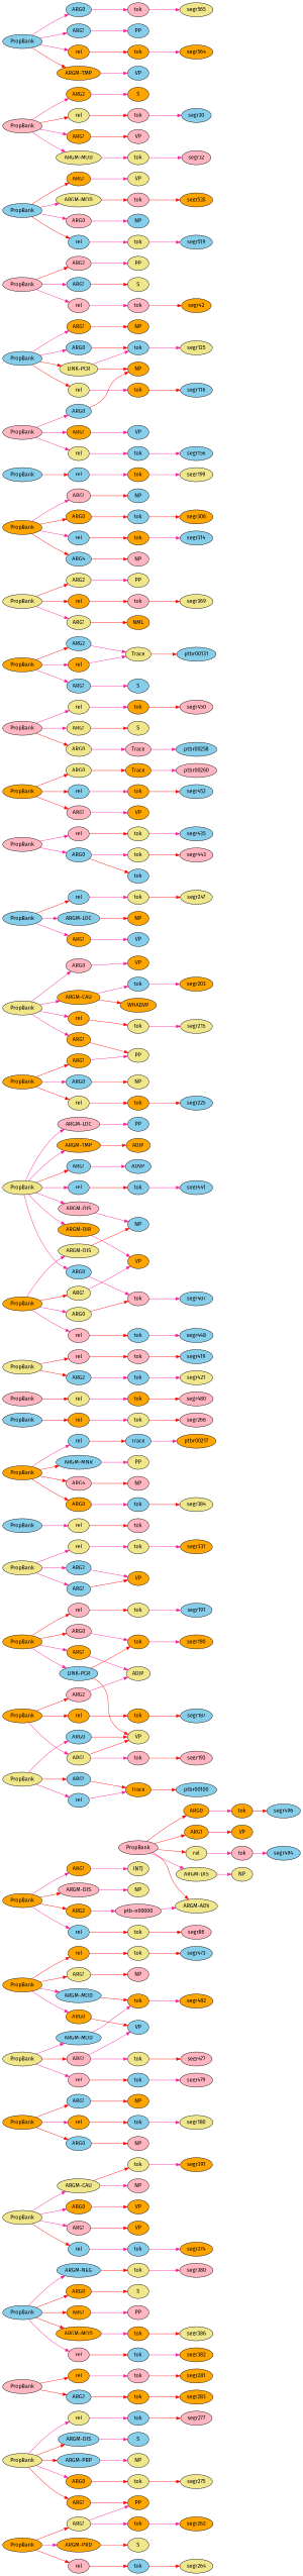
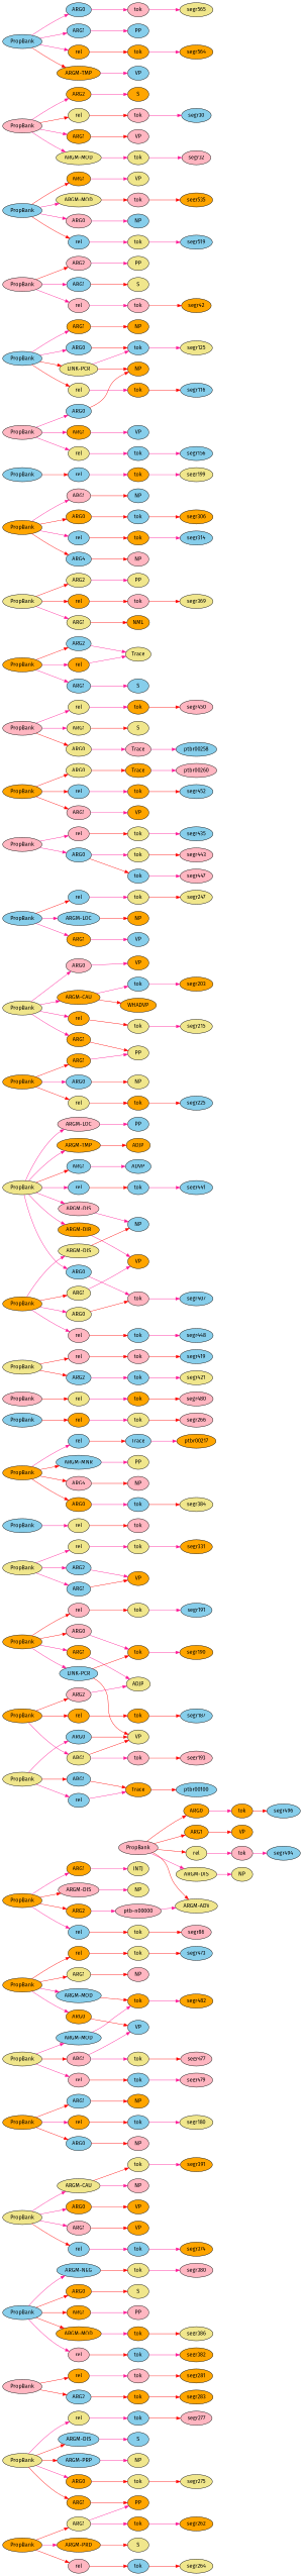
  digraph {
    fontname="Fira Sans"
    rankdir=LR
    node [fillcolor=orange fontname="Fira Sans" style=filled]
    edge [color=deeppink fontname="Fira Sans"]
    n1 [fillcolor=khaki label=rel]
    n2 [fillcolor=skyblue label=tok]
    segr277 [fillcolor=lightpink]
    n4 [fillcolor=lightpink label=PropBank]
    n5 [label=rel]
    n6 [fillcolor=skyblue label=ARG2]
    n7 [fillcolor=lightpink label=tok]
    n8 [label=tok]
    n9 [fillcolor=skyblue label="ARGM-DIS"]
    n10 [fillcolor=skyblue label=S]
    n11 [label=tok]
    segr386 [fillcolor=khaki]
    n13 [fillcolor=skyblue label="ARGM-PRP"]
    n14 [fillcolor=khaki label=NP]
    n15 [fillcolor=khaki label="ARGM-CAU"]
    n16 [fillcolor=khaki label=tok]
    n17 [fillcolor=lightpink label=NP]
    segr391
    n19 [fillcolor=khaki label=PropBank]
    n20 [label=ARG0]
    n21 [fillcolor=lightpink label=ARG1]
    n22 [fillcolor=skyblue label=rel]
    n23 [label=VP]
    n24 [label=VP]
    n25 [fillcolor=skyblue label=tok]
    n26 [label=NP]
    n27 [fillcolor=lightpink label=NP]
    n28 [fillcolor=skyblue label=VP]
    n29 [fillcolor=khaki label=NP]
    n30 [fillcolor=khaki label=VP]
    n31 [label=tok]
    segr482
    n33 [fillcolor=skyblue label=tok]
    segr180 [fillcolor=khaki]
    n35 [fillcolor=khaki label=tok]
    segr86 [fillcolor=lightpink]
    n37 [fillcolor=khaki label=rel]
    n38 [fillcolor=khaki label=tok]
    segr331
    n40 [fillcolor=skyblue label=ARG2]
    n41 [label=VP]
    n42 [fillcolor=skyblue label=ARG1]
    n43 [fillcolor=khaki label=PropBank]
    n44 [fillcolor=khaki label=S]
    segr281
    segr283
    n47 [fillcolor=khaki label=rel]
    n48 [fillcolor=lightpink label=tok]
    n49 [fillcolor=skyblue label=Trace]
    ptbr00217
    n51 [fillcolor=skyblue label=PropBank]
    n52 [label=rel]
    n53 [fillcolor=khaki label=tok]
    segr266 [fillcolor=lightpink]
    n55 [fillcolor=khaki label=tok]
    segr473 [fillcolor=skyblue]
    n57 [label=tok]
    segr187 [fillcolor=skyblue]
    n59 [label=tok]
    segr190
    n61 [fillcolor=khaki label=tok]
    segr191 [fillcolor=skyblue]
    n63 [fillcolor=khaki label=tok]
    segr477 [fillcolor=lightpink]
    n65 [fillcolor=skyblue label=tok]
    segr479 [fillcolor=lightpink]
    n67 [label=tok]
    segr480 [fillcolor=lightpink]
    n69 [fillcolor=khaki label=ADJP]
    n70 [fillcolor=lightpink label=tok]
    segr193 [fillcolor=lightpink]
    n72 [fillcolor=lightpink label=NP]
    n73 [label=ARG0]
    n74 [fillcolor=khaki label=tok]
    segr275 [fillcolor=khaki]
    n76 [fillcolor=skyblue label=tok]
    segr384 [fillcolor=khaki]
    n78 [fillcolor=khaki label=PropBank]
    n79 [label=ARG1]
    n80 [label=PP]
    n81 [fillcolor=khaki label=ARG1]
    n82 [label=tok]
    segr262
    n84 [fillcolor=khaki label=tok]
    segr380 [fillcolor=lightpink]
    n86 [label=PropBank]
    n87 [label="ARGM-PRD"]
    n88 [fillcolor=lightpink label=rel]
    n89 [fillcolor=khaki label=S]
    n90 [fillcolor=skyblue label=tok]
    n91 [fillcolor=skyblue label=tok]
    segr382
    segr264 [fillcolor=khaki]
    n94 [fillcolor=lightpink label=PP]
    n95 [fillcolor=lightpink label=rel]
    n96 [fillcolor=lightpink label=tok]
    segr419 [fillcolor=skyblue]
    n98 [fillcolor=skyblue label=ARG2]
    n99 [fillcolor=skyblue label=tok]
    segr421 [fillcolor=khaki]
    n101 [fillcolor=khaki label=PropBank]
    n102 [label="ARGM-DIR"]
    n103 [label=VP]
    n104 [label=rel]
    n105 [fillcolor=khaki label=tok]
    segr215 [fillcolor=khaki]
    n107 [label=PropBank]
    n108 [fillcolor=khaki label=rel]
    n109 [label=ARG1]
    n110 [fillcolor=skyblue label=ARG0]
    n111 [label=tok]
    n112 [fillcolor=khaki label=PP]
    n113 [fillcolor=khaki label=NP]
    n114 [fillcolor=skyblue label=rel]
    n115 [fillcolor=skyblue label=tok]
    segr441 [fillcolor=skyblue]
    n117 [fillcolor=skyblue label=PropBank]
    n118 [fillcolor=skyblue label=rel]
    n119 [fillcolor=skyblue label="ARGM-LOC"]
    n120 [label=ARG1]
    n121 [fillcolor=khaki label=tok]
    n122 [label=NP]
    n123 [fillcolor=skyblue label=VP]
    segr225 [fillcolor=skyblue]
    n125 [fillcolor=lightpink label="ARGM-LOC"]
    n126 [fillcolor=skyblue label=PP]
    n127 [label="ARGM-TMP"]
    n128 [label=ADJP]
    n129 [fillcolor=skyblue label=ARG1]
    n130 [fillcolor=skyblue label=ADVP]
    n131 [fillcolor=skyblue label=PropBank]
    n132 [fillcolor=lightpink label="ARGM-DIS"]
    n133 [fillcolor=skyblue label=NP]
    segr247 [fillcolor=khaki]
    n135 [fillcolor=khaki label=PropBank]
    n136 [fillcolor=skyblue label=ARG0]
    n137 [fillcolor=lightpink label=tok]
    segr407 [fillcolor=skyblue]
    n139 [fillcolor=lightpink label=PropBank]
    n140 [fillcolor=lightpink label=rel]
    n141 [fillcolor=skyblue label=ARG0]
    n142 [fillcolor=khaki label=tok]
    n143 [fillcolor=khaki label=tok]
    n144 [fillcolor=skyblue label=tok]
    segr435 [fillcolor=skyblue]
    segr443 [fillcolor=lightpink]
+   segr447 [fillcolor=lightpink]
    n148 [fillcolor=skyblue label=ARG1]
    n149 [label=Trace]
    ptbr00100 [fillcolor=skyblue]
    n151 [label=Trace]
    ptbr00260 [fillcolor=lightpink]
    n153 [label=VP]
    n154 [label=tok]
    segr452 [fillcolor=skyblue]
    n156 [label=ARG1]
    n157 [fillcolor=khaki label=S]
    n158 [label=PropBank]
    n159 [fillcolor=skyblue label=ARG2]
    n160 [fillcolor=skyblue label=ARG1]
    n161 [label=rel]
    n162 [fillcolor=khaki label=Trace]
    n163 [fillcolor=skyblue label=S]
    n164 [fillcolor=khaki label=ARG0]
    n165 [fillcolor=skyblue label=rel]
    n166 [fillcolor=khaki label=ARG1]
-   ptbr00131 [fillcolor=skyblue]
    n168 [fillcolor=khaki label="ARGM-DIS"]
    n169 [fillcolor=lightpink label=rel]
    n170 [fillcolor=skyblue label=tok]
    segr448 [fillcolor=skyblue]
    n172 [fillcolor=khaki label=PropBank]
    n173 [fillcolor=lightpink label=ARG0]
    n174 [label="ARGM-CAU"]
    n175 [label=VP]
    n176 [label=WHADVP]
    n177 [fillcolor=skyblue label=tok]
    segr374
    segr203
    n180 [label=PropBank]
    n181 [fillcolor=lightpink label=NP]
    n182 [label=PropBank]
    n183 [fillcolor=skyblue label=rel]
    n184 [fillcolor=skyblue label="ARGM-MNR"]
    n185 [fillcolor=lightpink label=ARG4]
    n186 [label=ARG0]
    n187 [fillcolor=khaki label=PP]
    n188 [fillcolor=skyblue label="ARGM-NEG"]
    n189 [fillcolor=lightpink label=tok]
    segr369 [fillcolor=khaki]
    n191 [fillcolor=khaki label=PP]
    n192 [fillcolor=khaki label=ARG2]
    n193 [label=rel]
    n194 [fillcolor=khaki label=PropBank]
    n195 [fillcolor=khaki label=ARG1]
    n196 [label=NML]
    n197 [label=PropBank]
    n198 [fillcolor=lightpink label=ARG1]
    n199 [label=ARG0]
    n200 [fillcolor=skyblue label=rel]
    n201 [fillcolor=skyblue label=ARG4]
    n202 [fillcolor=skyblue label=NP]
    n203 [fillcolor=skyblue label=tok]
    n204 [label=tok]
    n205 [fillcolor=lightpink label=NP]
    segr306
    segr314 [fillcolor=skyblue]
    n208 [fillcolor=skyblue label=PropBank]
    n209 [label=ARG0]
    n210 [label=ARG1]
    n211 [label="ARGM-MOD"]
    n212 [fillcolor=lightpink label=rel]
    n213 [label=tok]
    segr199 [fillcolor=khaki]
    n215 [fillcolor=lightpink label="ptb-n00000"]
    n216 [fillcolor=khaki label="ARGM-ADV"]
    n217 [label=NP]
    n218 [label=VP]
    n219 [label=tok]
    segr496 [fillcolor=skyblue]
    n221 [fillcolor=lightpink label=ARG2]
    n222 [fillcolor=khaki label=PP]
    n223 [fillcolor=skyblue label=ARG1]
    n224 [fillcolor=khaki label=S]
    n225 [fillcolor=lightpink label=tok]
    segr494 [fillcolor=skyblue]
    n227 [fillcolor=lightpink label=PropBank]
    n228 [fillcolor=lightpink label=rel]
    n229 [fillcolor=lightpink label=tok]
    n230 [label=tok]
    segr116 [fillcolor=skyblue]
    n232 [fillcolor=skyblue label=VP]
    n233 [fillcolor=skyblue label=tok]
    n234 [fillcolor=khaki label=segr125]
    n235 [fillcolor=khaki label=VP]
    n236 [fillcolor=skyblue label=NP]
    n237 [label=ARG2]
    n238 [label=S]
    n239 [fillcolor=khaki label=rel]
    n240 [fillcolor=lightpink label=tok]
    segr30 [fillcolor=skyblue]
    n242 [label=PropBank]
    n243 [label=ARG1]
    n244 [fillcolor=lightpink label="ARGM-DIS"]
    n245 [label=ARG2]
    n246 [fillcolor=skyblue label=rel]
    n247 [fillcolor=khaki label=INTJ]
    n248 [fillcolor=khaki label=NP]
    segr42
    n250 [fillcolor=lightpink label=PropBank]
    n251 [label=ARG1]
    n252 [fillcolor=khaki label="ARGM-MOD"]
    n253 [fillcolor=lightpink label=VP]
    n254 [fillcolor=khaki label=tok]
    segr32 [fillcolor=lightpink]
    n256 [fillcolor=khaki label=tok]
    segr519 [fillcolor=skyblue]
    n258 [fillcolor=lightpink label=ARG0]
    n259 [label=ARG1]
    n260 [fillcolor=khaki label=ARG0]
    n261 [fillcolor=skyblue label="LINK-PCR"]
    n262 [label=PropBank]
    n263 [fillcolor=skyblue label=rel]
    n264 [fillcolor=lightpink label=ARG1]
    n265 [fillcolor=lightpink label=rel]
    n266 [fillcolor=khaki label=rel]
    n267 [label=tok]
    segr450 [fillcolor=lightpink]
    n269 [fillcolor=khaki label=ARG1]
    n270 [fillcolor=khaki label=ARG1]
    n271 [fillcolor=lightpink label=ARG2]
    n272 [fillcolor=khaki label=ARG0]
    n273 [fillcolor=lightpink label=Trace]
    ptbr00258 [fillcolor=skyblue]
    n275 [label=rel]
    n276 [fillcolor=lightpink label=PropBank]
    n277 [label=PropBank]
    n278 [fillcolor=skyblue label=tok]
    segr156 [fillcolor=skyblue]
    n280 [fillcolor=khaki label=PropBank]
    n281 [fillcolor=skyblue label=ARG0]
    n282 [fillcolor=skyblue label=VP]
    n283 [label=ARG0]
    n284 [label=ARG1]
    n285 [fillcolor=lightpink label=PropBank]
    n286 [fillcolor=khaki label=rel]
    n287 [fillcolor=khaki label="ARGM-DIS"]
    n288 [fillcolor=lightpink label=tok]
    segr535
    n290 [fillcolor=skyblue label=ARG1]
    n291 [fillcolor=khaki label=rel]
    n292 [label=rel]
    n293 [label=PropBank]
    n294 [fillcolor=skyblue label=ARG0]
    n295 [fillcolor=khaki label="LINK-PCR"]
    n296 [label=NP]
    n297 [fillcolor=khaki label=rel]
    n298 [fillcolor=lightpink label=PropBank]
    n299 [label=ARG1]
    n300 [label=PropBank]
    n301 [fillcolor=skyblue label=PropBank]
    n302 [fillcolor=skyblue label=rel]
    n303 [fillcolor=skyblue label="ARGM-MOD"]
    n304 [fillcolor=lightpink label=rel]
    n305 [label=PropBank]
    n306 [label=ARG0]
    n307 [label=rel]
    n308 [fillcolor=skyblue label="ARGM-MOD"]
    n309 [fillcolor=khaki label=ARG1]
    n310 [fillcolor=khaki label=PropBank]
    n311 [fillcolor=lightpink label=ARG1]
    n312 [fillcolor=skyblue label=PP]
    n313 [fillcolor=skyblue label=PropBank]
    n314 [label=ARG1]
    n315 [fillcolor=khaki label="ARGM-MOD"]
    n316 [fillcolor=lightpink label=ARG0]
    n317 [fillcolor=skyblue label=rel]
    n318 [fillcolor=lightpink label=PropBank]
    n319 [fillcolor=skyblue label=ARG0]
    n320 [label=ARG1]
    n321 [fillcolor=khaki label=rel]
    n322 [fillcolor=skyblue label=PropBank]
    n323 [fillcolor=skyblue label=ARG0]
    n324 [fillcolor=skyblue label=ARG0]
    n325 [fillcolor=lightpink label=tok]
    segr565 [fillcolor=khaki]
    n327 [fillcolor=skyblue label=ARG1]
    n328 [fillcolor=skyblue label=PropBank]
    n329 [label=rel]
    n330 [label="ARGM-TMP"]
    n331 [label=tok]
    segr564
    subgraph sub_1 {
      rank=same
    }
    n1 -> n2
    n2 -> segr277 [color=red]
    n4 -> n5 [color=red]
    n4 -> n6 [color=red]
    n5 -> n7
    n6 -> n8 [color=red]
    n7 -> segr281 [color=red]
    n8 -> segr283 [color=red]
    n9 -> n10
    n11 -> segr386 [color=red]
    n13 -> n14
    n15 -> n16 [color=red]
    n15 -> n17
    n16 -> segr391
    n19 -> n15
    n19 -> n20
    n19 -> n21
    n19 -> n22 [color=red]
    n20 -> n23 [color=red]
    n21 -> n24 [color=red]
    n22 -> n25
    n25 -> segr374
    n31 -> segr482
    n33 -> segr180
    n35 -> segr86 [color=red]
    n37 -> n38
    n38 -> segr331
    n40 -> n41
    n42 -> n41 [color=red]
    n43 -> n37
    n43 -> n40
    n43 -> n42
    n47 -> n48 [color=red]
    n49 -> ptbr00217
    n51 -> n52 [color=red]
    n52 -> n53
    n53 -> segr266 [color=red]
    n55 -> segr473 [color=red]
    n57 -> segr187 [color=red]
    n59 -> segr190
    n61 -> segr191
    n63 -> segr477 [color=red]
    n65 -> segr479
    n67 -> segr480 [color=red]
    n70 -> segr193 [color=red]
    n73 -> n74 [color=red]
    n74 -> segr275 [color=red]
    n76 -> segr384 [color=red]
    n78 -> n1
    n78 -> n9 [color=red]
    n78 -> n13 [color=red]
    n78 -> n73
    n78 -> n79 [color=red]
    n79 -> n80 [color=red]
    n81 -> n80
    n81 -> n82
    n82 -> segr262
    n84 -> segr380
    n86 -> n81 [color=red]
    n86 -> n87
    n86 -> n88 [color=red]
    n87 -> n89 [color=red]
    n88 -> n90 [color=red]
    n90 -> segr264 [color=red]
    n91 -> segr382
    n95 -> n96 [color=red]
    n96 -> segr419 [color=red]
    n98 -> n99
    n99 -> segr421
    n101 -> n95 [color=red]
    n101 -> n98 [color=red]
    n102 -> n103
    n104 -> n105 [color=red]
    n105 -> segr215
    n107 -> n108 [color=red]
    n107 -> n109 [color=red]
    n107 -> n110
    n108 -> n111 [color=red]
    n109 -> n112
    n110 -> n113 [color=red]
    n111 -> segr225 [color=red]
    n114 -> n115 [color=red]
    n115 -> segr441
    n117 -> n118 [color=red]
    n117 -> n119
    n117 -> n120
    n118 -> n121
    n119 -> n122 [color=red]
    n120 -> n123
    n121 -> segr247 [color=red]
    n125 -> n126
    n127 -> n128 [color=red]
    n129 -> n130
    n131 -> n47
    n132 -> n133
    n135 -> n102
    n135 -> n114
    n135 -> n125
    n135 -> n127
    n135 -> n129 [color=red]
    n135 -> n132
    n135 -> n136
    n136 -> n137
    n137 -> segr407
    n139 -> n140
    n139 -> n141
    n140 -> n142 [color=red]
    n141 -> n143
    n141 -> n144 [color=red]
    n142 -> segr435
    n143 -> segr443 [color=red]
+   n144 -> segr447
    n148 -> n149 [color=red]
    n149 -> ptbr00100 [color=red]
    n151 -> ptbr00260
    n154 -> segr452 [color=red]
    n156 -> n112 [color=red]
    n158 -> n159 [color=red]
    n158 -> n160
    n158 -> n161
    n159 -> n162
    n160 -> n163
    n161 -> n162
-   n162 -> ptbr00131 [color=red]
    n164 -> n137 [color=red]
    n165 -> n149
    n166 -> n103
    n168 -> n133 [color=red]
    n169 -> n170 [color=red]
    n170 -> segr448
    n172 -> n104
    n172 -> n156
    n172 -> n173
    n172 -> n174
    n173 -> n175
    n174 -> n176 [color=red]
    n174 -> n177
    n177 -> segr203
    n180 -> n164
    n180 -> n166 [color=red]
    n180 -> n168
    n180 -> n169
    n182 -> n183
    n182 -> n184 [color=red]
    n182 -> n185 [color=red]
    n182 -> n186 [color=red]
    n183 -> n49 [color=red]
    n184 -> n187
    n185 -> n181 [color=red]
    n186 -> n76
    n188 -> n84 [color=red]
    n189 -> segr369 [color=red]
    n192 -> n191
    n193 -> n189 [color=red]
    n194 -> n192 [color=red]
    n194 -> n193 [color=red]
    n194 -> n195
    n195 -> n196 [color=red]
    n197 -> n198
    n197 -> n199 [color=red]
    n197 -> n200
    n197 -> n201 [color=red]
    n198 -> n202 [color=red]
    n199 -> n203 [color=red]
    n200 -> n204 [color=red]
    n201 -> n205 [color=red]
    n203 -> segr306 [color=red]
    n204 -> segr314
    n208 -> n188
    n208 -> n209 [color=red]
    n208 -> n210 [color=red]
    n208 -> n211 [color=red]
    n208 -> n212
    n209 -> n44 [color=red]
    n210 -> n94
    n211 -> n11
    n212 -> n91 [color=red]
    n213 -> segr199
    n215 -> n216
    n219 -> segr496 [color=red]
    n221 -> n222
    n223 -> n224 [color=red]
    n225 -> segr494
    n227 -> n221 [color=red]
    n227 -> n223
    n227 -> n228
    n228 -> n229
    n229 -> segr42 [color=red]
    n230 -> segr116 [color=red]
    n233 -> n234
    n237 -> n238
    n239 -> n240 [color=red]
    n240 -> segr30
    n242 -> n243
    n242 -> n244 [color=red]
    n242 -> n245 [color=red]
    n242 -> n246
    n243 -> n247
    n244 -> n248
    n245 -> n215
    n246 -> n35 [color=red]
    n250 -> n237
    n250 -> n239 [color=red]
    n250 -> n251
    n250 -> n252
    n251 -> n253 [color=red]
    n252 -> n254
    n254 -> segr32
    n256 -> segr519
    n258 -> n59
    n259 -> n69
    n260 -> n151 [color=red]
    n261 -> n30 [color=red]
    n261 -> n59 [color=red]
    n262 -> n260 [color=red]
    n262 -> n263 [color=red]
    n262 -> n264 [color=red]
    n263 -> n154
    n264 -> n153
    n265 -> n61 [color=red]
    n266 -> n267
    n267 -> segr450 [color=red]
    n269 -> n30 [color=red]
    n269 -> n70
    n270 -> n157 [color=red]
    n271 -> n69
    n272 -> n273
    n273 -> ptbr00258
    n275 -> n57 [color=red]
    n276 -> n266
    n276 -> n270
    n276 -> n272 [color=red]
    n277 -> n258 [color=red]
    n277 -> n259
    n277 -> n261
    n277 -> n265 [color=red]
    n278 -> segr156
    n280 -> n148 [color=red]
    n280 -> n165
    n280 -> n281
    n281 -> n30 [color=red]
    n283 -> n219
    n284 -> n218 [color=red]
    n285 -> n216 [color=red]
    n285 -> n283 [color=red]
    n285 -> n284 [color=red]
    n285 -> n286 [color=red]
    n285 -> n287
    n286 -> n225
    n287 -> n29
    n288 -> segr535 [color=red]
    n290 -> n26 [color=red]
    n291 -> n67
    n292 -> n33 [color=red]
    n293 -> n290 [color=red]
    n293 -> n292
    n293 -> n294 [color=red]
    n294 -> n27 [color=red]
    n295 -> n233
    n295 -> n296 [color=red]
    n297 -> n230
    n298 -> n291 [color=red]
    n299 -> n217 [color=red]
    n300 -> n269
    n300 -> n271 [color=red]
    n300 -> n275 [color=red]
    n301 -> n302 [color=red]
    n302 -> n213
    n303 -> n31
    n304 -> n65 [color=red]
    n305 -> n306
    n305 -> n307 [color=red]
    n305 -> n308
    n305 -> n309 [color=red]
    n306 -> n28 [color=red]
    n307 -> n55 [color=red]
    n308 -> n31 [color=red]
    n309 -> n72 [color=red]
    n310 -> n303
    n310 -> n304
    n310 -> n311 [color=red]
    n311 -> n28
    n311 -> n63
    n313 -> n314 [color=red]
    n313 -> n315
    n313 -> n316
    n313 -> n317 [color=red]
    n314 -> n235
    n315 -> n288 [color=red]
    n316 -> n236
    n317 -> n256
    n318 -> n319
    n318 -> n320
    n318 -> n321
    n319 -> n296 [color=red]
    n320 -> n232
    n321 -> n278
    n322 -> n295 [color=red]
    n322 -> n297 [color=red]
    n322 -> n299
    n322 -> n323
    n323 -> n233 [color=red]
    n324 -> n325
    n325 -> segr565
    n327 -> n312
    n328 -> n324
    n328 -> n327
    n328 -> n329
    n328 -> n330 [color=red]
    n329 -> n331 [color=red]
    n330 -> n282
    n331 -> segr564
  }
